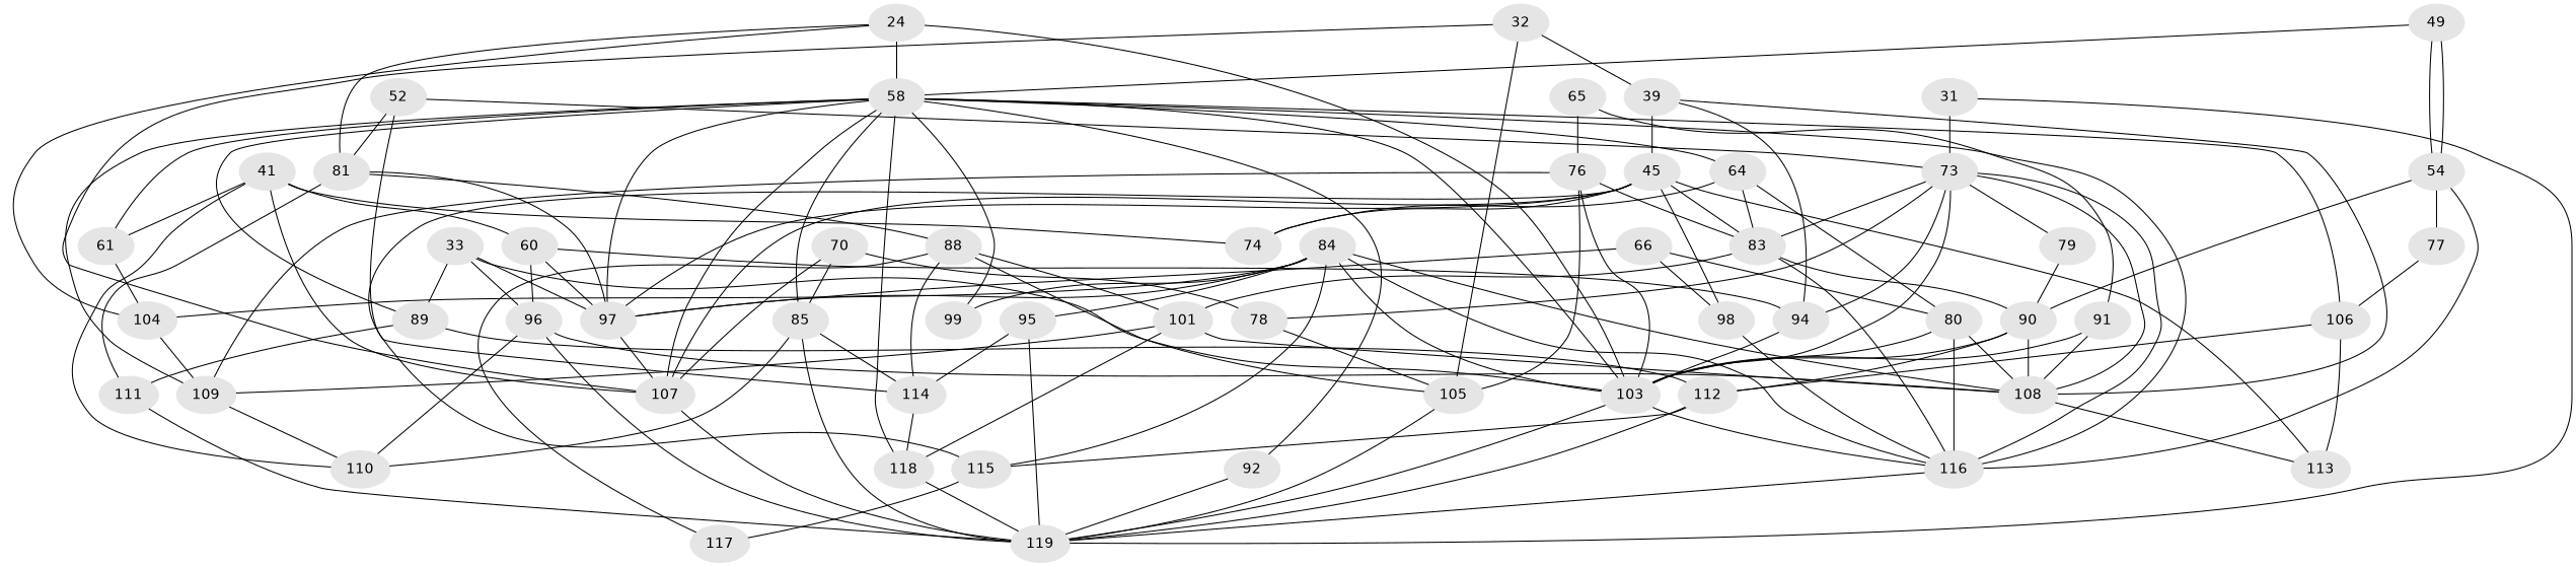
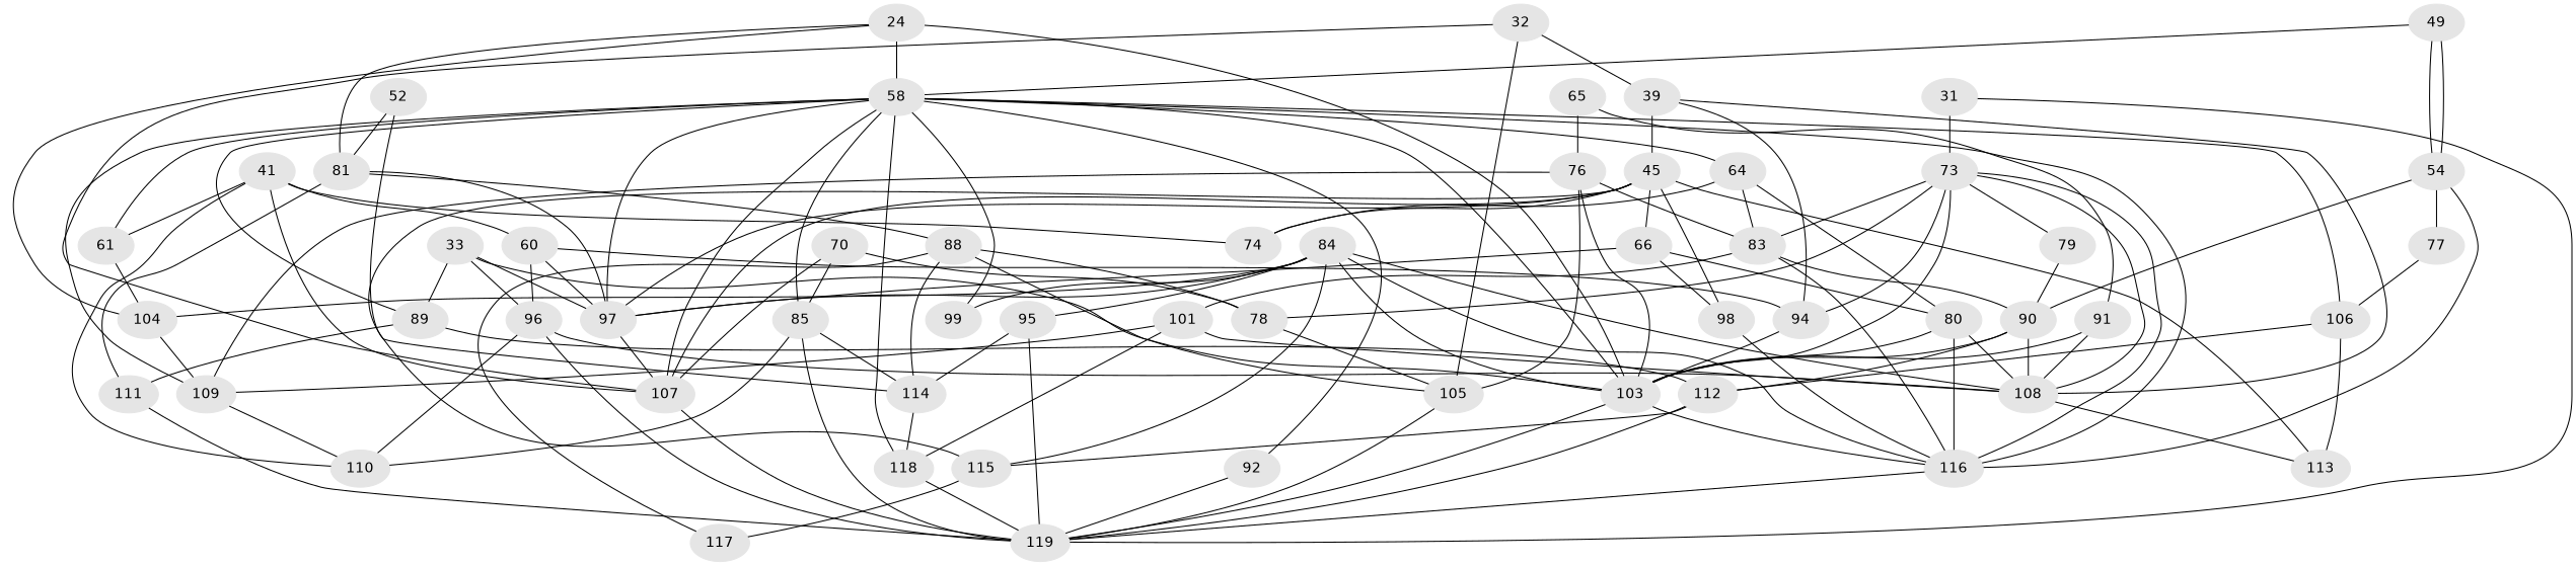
  graph {
    fontname="DejaVu Sans"
    node [color=gray90 fontname="DejaVu Sans" style=filled]
    edge [fontname="DejaVu Sans"]
    58 [super="+3+10+55"]
    103 [super="+22+30+63+68"]
    107 [super="+15+46"]
    89
    97 [super="+82"]
    61
    116 [super="+86+87+102"]
    64 [super="+36"]
    85 [super="+44"]
    92
    99
    106
    109 [super="+7"]
    118
    24
    81
    104
    88
    111
    119 [super="+26+29+100"]
    73 [super="+67"]
    94 [super="+5"]
    108 [super="+72"]
    83 [super="+14+53+59"]
    78
    79
    31
    39 [super="+28"]
    45 [super="+43+38"]
    32
    105 [super="+2"]
    33 [super="+19"]
    96
    112 [super="+37"]
    110
    74
    98
    113
    115
    41 [super="+18"]
    60 [super="+11+6"]
    90 [super="+50"]
    101 [super="+48"]
    117
    54 [super="+17"]
    77
    49
    52
    114
    80
    65
    76
    91
    66
    70
    84 [super="+69"]
    95
    58 -- 103 [weight=2]
    58 -- 107 [weight=3]
    58 -- 89
    58 -- 97 [weight=2]
    58 -- 61
    58 -- 116 [weight=4]
    58 -- 64
    58 -- 85
    58 -- 92
    58 -- 99
    58 -- 106
    58 -- 109 [weight=2]
    58 -- 118 [weight=2]
    103 -- 116
    103 -- 119
    107 -- 119
    89 -- 111
    89 -- 112
    97 -- 107
    61 -- 104
    116 -- 119 [weight=2]
    64 -- 83
    64 -- 74
    64 -- 80
    85 -- 119 [weight=3]
    85 -- 110
    85 -- 114 [weight=2]
    92 -- 119
    106 -- 112
    106 -- 113
    109 -- 110
    118 -- 119
    24 -- 58
    24 -- 103 [weight=2]
    24 -- 81
    24 -- 104
    81 -- 97
    81 -- 88
    81 -- 111
    104 -- 109
    88 -- 105
-   88 -- 101
+   88 -- 78
    88 -- 117
    88 -- 114
    111 -- 119
    73 -- 103
    73 -- 116
    73 -- 94 [weight=2]
    73 -- 108
    73 -- 83 [weight=2]
    73 -- 78
    73 -- 79
    94 -- 103 [weight=4]
    108 -- 113
    83 -- 116 [weight=2]
    83 -- 90
    83 -- 101
    78 -- 105
    79 -- 90
    31 -- 119
    31 -- 73 [weight=2]
    39 -- 94
    39 -- 108
    39 -- 45 [weight=2]
    45 -- 107 [weight=3]
    45 -- 97
-   45 -- 83
+   45 -- 66
    45 -- 74
    45 -- 98
    45 -- 113
    45 -- 115
    32 -- 107
    32 -- 39
    32 -- 105
    105 -- 119
    33 -- 103 [weight=2]
    33 -- 89
    33 -- 97
    33 -- 96
    96 -- 119
    96 -- 108
    96 -- 110
    112 -- 119
    112 -- 115
    98 -- 116
    115 -- 117
    41 -- 107
    41 -- 61
    41 -- 110
    41 -- 74
    41 -- 60
    60 -- 97
    60 -- 94
    60 -- 96
    90 -- 103 [weight=3]
    90 -- 108 [weight=3]
    90 -- 112
    101 -- 109
    101 -- 118
    101 -- 108
    54 -- 116 [weight=2]
    54 -- 90
    54 -- 77
    77 -- 106
    49 -- 58
    49 -- 54
    49 -- 54
    52 -- 81
-   52 -- 73
    52 -- 114
    114 -- 118
    80 -- 103
    80 -- 116
    80 -- 108
    65 -- 76
    65 -- 91
    76 -- 103
    76 -- 109
    76 -- 83
    76 -- 105
    91 -- 103
    91 -- 108
    66 -- 97
    66 -- 98
    66 -- 80
    70 -- 107
    70 -- 85
    70 -- 78
    84 -- 103 [weight=3]
    84 -- 97 [weight=2]
    84 -- 116
    84 -- 99
    84 -- 104
    84 -- 108
    84 -- 115
    84 -- 95
    95 -- 119
    95 -- 114
  }
